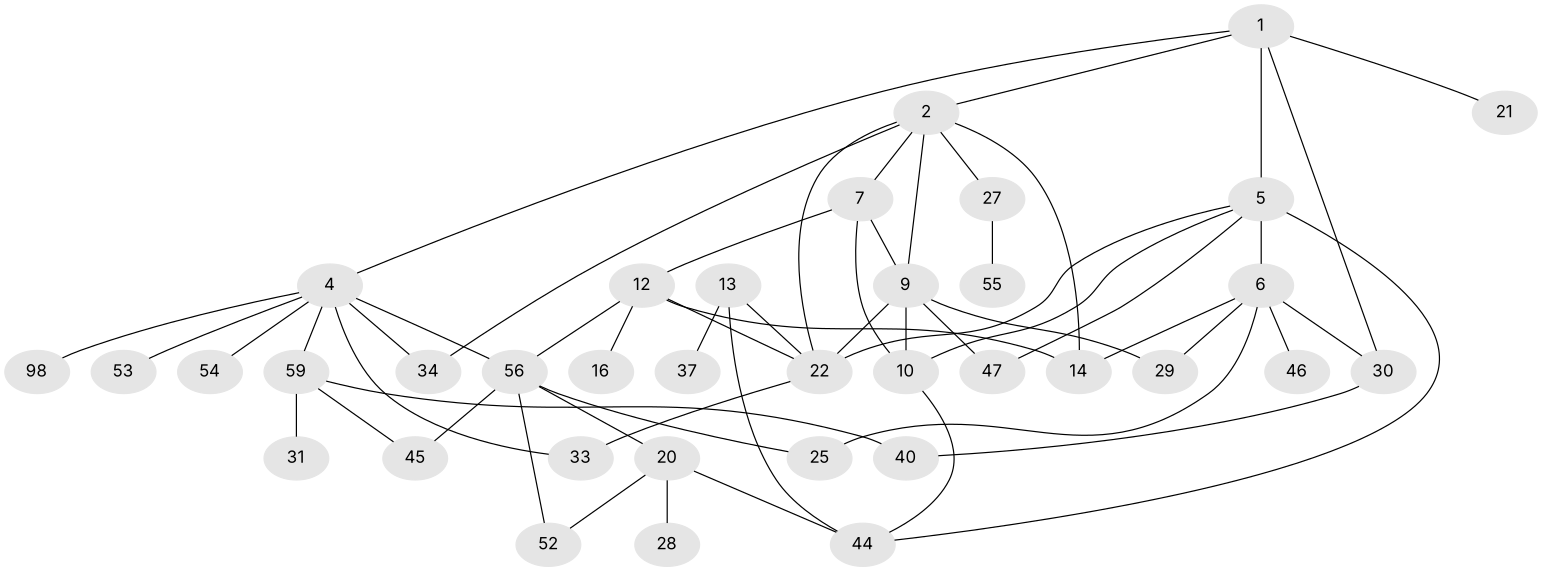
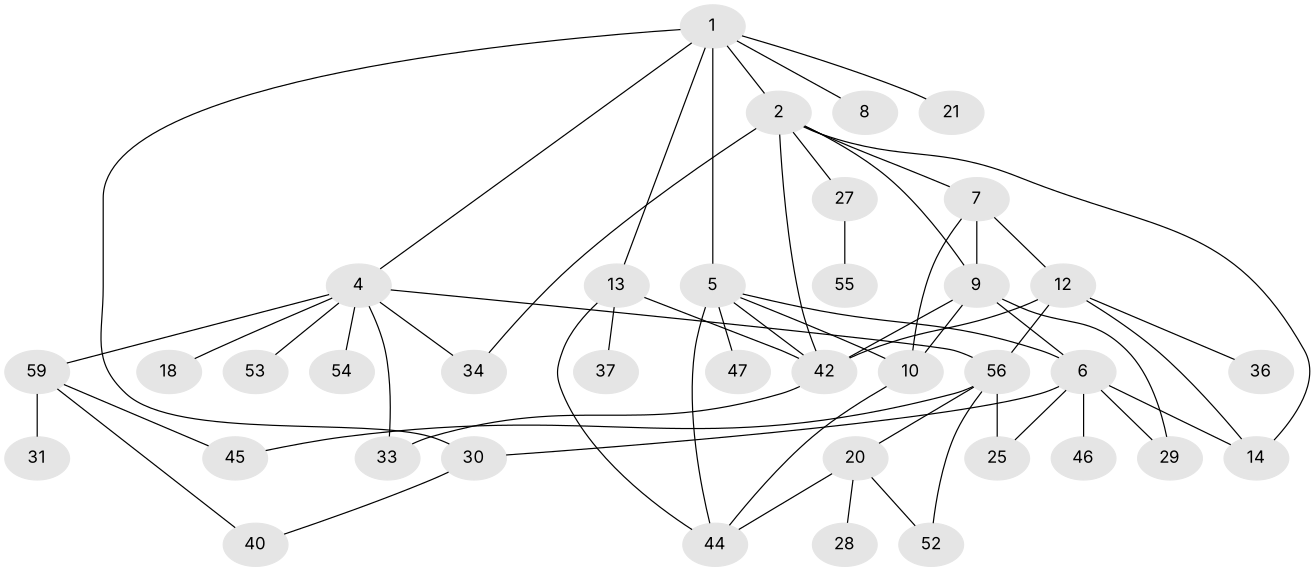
  graph {
    fontname=Inter
    node [color=gray90 fontname=Inter style=filled]
    edge [fontname=Inter]
    1 [super="+3"]
    2 [super="+11"]
    4 [super="+15"]
    5
+   8 [super="+35"]
    13 [super="+24"]
    21
    30 [super="+49"]
    7 [super="+26"]
    9 [super="+17"]
    14 [super="+43"]
-   22 [super="+32"]
+   22 [super="+32" label=42]
    27 [super="+38"]
    34
    n15 [label=56 super="+50"]
-   18 [label=98]
+   18
    n17 [label=59 super="+41"]
    33
    53
    54
    6 [super="+23"]
    10 [super="+56"]
    44 [super="+51"]
    47
    37
    40 [super="+48"]
    12 [super="+42"]
    29
    55
    25 [super="+57"]
    20 [super="+39"]
    45
    52
    31
    46
-   36 [label=16]
+   36
    28
    1 -- 2
    1 -- 4
    1 -- 5
+   1 -- 8
+   1 -- 13
    1 -- 21
    1 -- 30
    2 -- 7
    2 -- 9
    2 -- 14
    2 -- 22
    2 -- 27
    2 -- 34
    4 -- 34
    4 -- n15
    4 -- 18
    4 -- n17
    4 -- 33
    4 -- 53
    4 -- 54
    5 -- 22
    5 -- 6
    5 -- 10
    5 -- 44
    5 -- 47
    13 -- 22
    13 -- 44
    13 -- 37
    30 -- 40
    7 -- 9
    7 -- 10
    7 -- 12
    9 -- 22
    9 -- 10 [weight=2]
-   9 -- 47
+   9 -- 6
    9 -- 29
    22 -- 33
    27 -- 55
    n15 -- 25
    n15 -- 20
    n15 -- 45
    n15 -- 52
    n17 -- 40
    n17 -- 45
    n17 -- 31
    6 -- 30
    6 -- 14
    6 -- 29
    6 -- 25
    6 -- 46
    10 -- 44
    12 -- 14
    12 -- 22
    12 -- n15
    12 -- 36
    20 -- 44
    20 -- 52
    20 -- 28
  }
